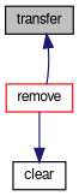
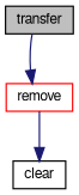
  digraph {
    rankdir=TB
    node [color=black fontname=FreeSans fontsize=10 shape=record]
    edge [color=midnightblue fontname=FreeSans fontsize=10 labelfontname=FreeSans labelfontsize=10 style=solid]
    n1 [fillcolor=grey75 fontcolor=black height=0.2 label=transfer style=filled width=0.4]
    n2 [color=red height=0.2 label=remove width=0.4]
    n3 [height=0.2 label=clear width=0.4]
-   n2 -> n1
+   n1 -> n2
    n2 -> n3
  }
